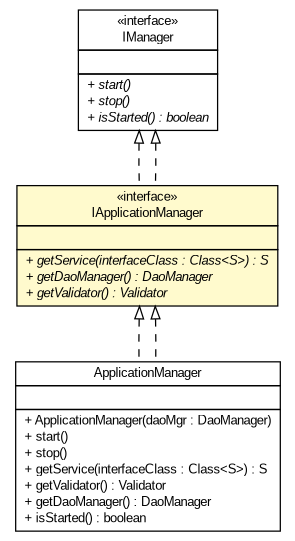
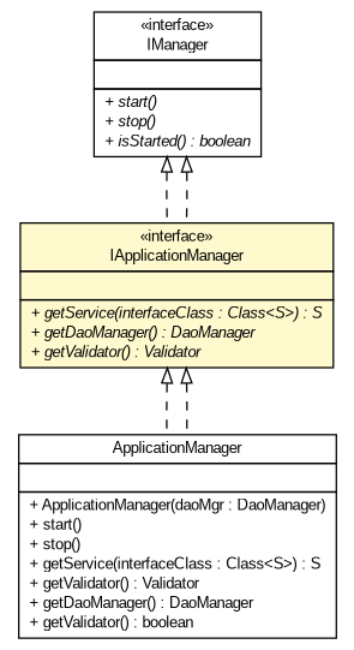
  digraph {
    nodesep=0.25
    ranksep=0.5
    node [fontcolor=black fontname=arial fontsize=10.0 shape=plaintext]
    edge [arrowtail=empty dir=back fontname=arial fontsize=10 headport=p labelfontname=arial labelfontsize=10 style=dashed tailport=p]
-   n1 [label=<<table title="gov.sandia.cf.application.ApplicationManager" border="0" cellborder="1" cellspacing="0" cellpadding="2" port="p" href="./ApplicationManager.html"> 		<tr><td><table border="0" cellspacing="0" cellpadding="1"> <tr><td align="center" balign="center"> ApplicationManager </td></tr> 		</table></td></tr> 		<tr><td><table border="0" cellspacing="0" cellpadding="1"> <tr><td align="left" balign="left">  </td></tr> 		</table></td></tr> 		<tr><td><table border="0" cellspacing="0" cellpadding="1"> <tr><td align="left" balign="left"> + ApplicationManager(daoMgr : DaoManager) </td></tr> <tr><td align="left" balign="left"> + start() </td></tr> <tr><td align="left" balign="left"> + stop() </td></tr> <tr><td align="left" balign="left"> + getService(interfaceClass : Class&lt;S&gt;) : S </td></tr> <tr><td align="left" balign="left"> + getValidator() : Validator </td></tr> <tr><td align="left" balign="left"> + getDaoManager() : DaoManager </td></tr> <tr><td align="left" balign="left"> + isStarted() : boolean </td></tr> 		</table></td></tr> 		</table>>]
+   n1 [label=<<table title="gov.sandia.cf.application.ApplicationManager" border="0" cellborder="1" cellspacing="0" cellpadding="2" port="p" href="./ApplicationManager.html"> 		<tr><td><table border="0" cellspacing="0" cellpadding="1"> <tr><td align="center" balign="center"> ApplicationManager </td></tr> 		</table></td></tr> 		<tr><td><table border="0" cellspacing="0" cellpadding="1"> <tr><td align="left" balign="left">  </td></tr> 		</table></td></tr> 		<tr><td><table border="0" cellspacing="0" cellpadding="1"> <tr><td align="left" balign="left"> + ApplicationManager(daoMgr : DaoManager) </td></tr> <tr><td align="left" balign="left"> + start() </td></tr> <tr><td align="left" balign="left"> + stop() </td></tr> <tr><td align="left" balign="left"> + getService(interfaceClass : Class&lt;S&gt;) : S </td></tr> <tr><td align="left" balign="left"> + getValidator() : Validator </td></tr> <tr><td align="left" balign="left"> + getDaoManager() : DaoManager </td></tr> <tr><td align="left" balign="left"> + getValidator() : boolean </td></tr> 		</table></td></tr> 		</table>>]
    n2 [label=<<table title="gov.sandia.cf.application.IApplicationManager" border="0" cellborder="1" cellspacing="0" cellpadding="2" port="p" bgcolor="lemonChiffon" href="./IApplicationManager.html"> 		<tr><td><table border="0" cellspacing="0" cellpadding="1"> <tr><td align="center" balign="center"> &#171;interface&#187; </td></tr> <tr><td align="center" balign="center"> IApplicationManager </td></tr> 		</table></td></tr> 		<tr><td><table border="0" cellspacing="0" cellpadding="1"> <tr><td align="left" balign="left">  </td></tr> 		</table></td></tr> 		<tr><td><table border="0" cellspacing="0" cellpadding="1"> <tr><td align="left" balign="left"><font face="arial italic" point-size="10.0"> + getService(interfaceClass : Class&lt;S&gt;) : S </font></td></tr> <tr><td align="left" balign="left"><font face="arial italic" point-size="10.0"> + getDaoManager() : DaoManager </font></td></tr> <tr><td align="left" balign="left"><font face="arial italic" point-size="10.0"> + getValidator() : Validator </font></td></tr> 		</table></td></tr> 		</table>>]
    n3 [label=<<table title="gov.sandia.cf.launcher.IManager" border="0" cellborder="1" cellspacing="0" cellpadding="2" port="p" href="../launcher/IManager.html"> 		<tr><td><table border="0" cellspacing="0" cellpadding="1"> <tr><td align="center" balign="center"> &#171;interface&#187; </td></tr> <tr><td align="center" balign="center"> IManager </td></tr> 		</table></td></tr> 		<tr><td><table border="0" cellspacing="0" cellpadding="1"> <tr><td align="left" balign="left">  </td></tr> 		</table></td></tr> 		<tr><td><table border="0" cellspacing="0" cellpadding="1"> <tr><td align="left" balign="left"><font face="arial italic" point-size="10.0"> + start() </font></td></tr> <tr><td align="left" balign="left"><font face="arial italic" point-size="10.0"> + stop() </font></td></tr> <tr><td align="left" balign="left"><font face="arial italic" point-size="10.0"> + isStarted() : boolean </font></td></tr> 		</table></td></tr> 		</table>>]
    n2 -> n1
    n2 -> n1
    n3 -> n2
    n3 -> n2
  }
